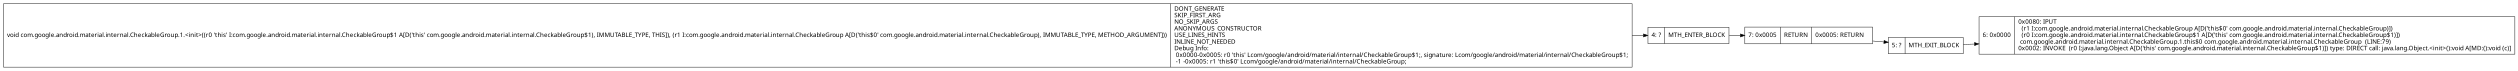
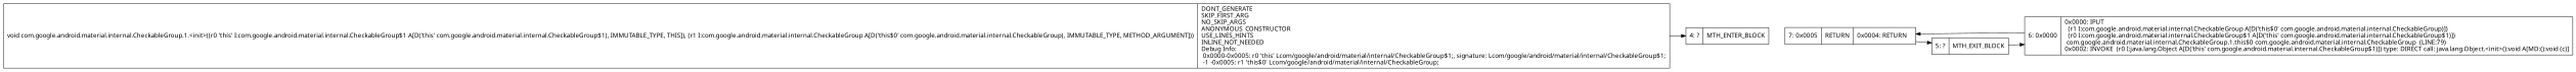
  digraph {
    fontname="Noto Sans"
    rankdir=LR
    node [fontname="Noto Sans" shape=record]
    edge [fontname="Noto Sans"]
    n1 [label="{4\:\ ?|MTH_ENTER_BLOCK\l}"]
-   n2 [label="{6\:\ 0x0000|0x0080: IPUT  \l  (r1 I:com.google.android.material.internal.CheckableGroup A[D('this$0' com.google.android.material.internal.CheckableGroup)])\l  (r0 I:com.google.android.material.internal.CheckableGroup$1 A[D('this' com.google.android.material.internal.CheckableGroup$1)])\l com.google.android.material.internal.CheckableGroup.1.this$0 com.google.android.material.internal.CheckableGroup  (LINE:79)\l0x0002: INVOKE  (r0 I:java.lang.Object A[D('this' com.google.android.material.internal.CheckableGroup$1)]) type: DIRECT call: java.lang.Object.\<init\>():void A[MD:():void (c)]\l}"]
-   n3 [label="{7\:\ 0x0005|RETURN\l|0x0005: RETURN   \l}"]
+   n2 [label="{6\:\ 0x0000|0x0000: IPUT  \l  (r1 I:com.google.android.material.internal.CheckableGroup A[D('this$0' com.google.android.material.internal.CheckableGroup)])\l  (r0 I:com.google.android.material.internal.CheckableGroup$1 A[D('this' com.google.android.material.internal.CheckableGroup$1)])\l com.google.android.material.internal.CheckableGroup.1.this$0 com.google.android.material.internal.CheckableGroup  (LINE:79)\l0x0002: INVOKE  (r0 I:java.lang.Object A[D('this' com.google.android.material.internal.CheckableGroup$1)]) type: DIRECT call: java.lang.Object.\<init\>():void A[MD:():void (c)]\l}"]
+   n3 [label="{7\:\ 0x0005|RETURN\l|0x0004: RETURN   \l}"]
    n4 [label="{5\:\ ?|MTH_EXIT_BLOCK\l}"]
    n5 [label="{void com.google.android.material.internal.CheckableGroup.1.\<init\>((r0 'this' I:com.google.android.material.internal.CheckableGroup$1 A[D('this' com.google.android.material.internal.CheckableGroup$1), IMMUTABLE_TYPE, THIS]), (r1 I:com.google.android.material.internal.CheckableGroup A[D('this$0' com.google.android.material.internal.CheckableGroup), IMMUTABLE_TYPE, METHOD_ARGUMENT]))  | DONT_GENERATE\lSKIP_FIRST_ARG\lNO_SKIP_ARGS\lANONYMOUS_CONSTRUCTOR\lUSE_LINES_HINTS\lINLINE_NOT_NEEDED\lDebug Info:\l  0x0000\-0x0005: r0 'this' Lcom\/google\/android\/material\/internal\/CheckableGroup$1;, signature: Lcom\/google\/android\/material\/internal\/CheckableGroup$1;\l  \-1 \-0x0005: r1 'this$0' Lcom\/google\/android\/material\/internal\/CheckableGroup;\l}"]
-   n1 -> n3
+   n2 -> n3
    n3 -> n4
    n4 -> n2
    n5 -> n1
  }
